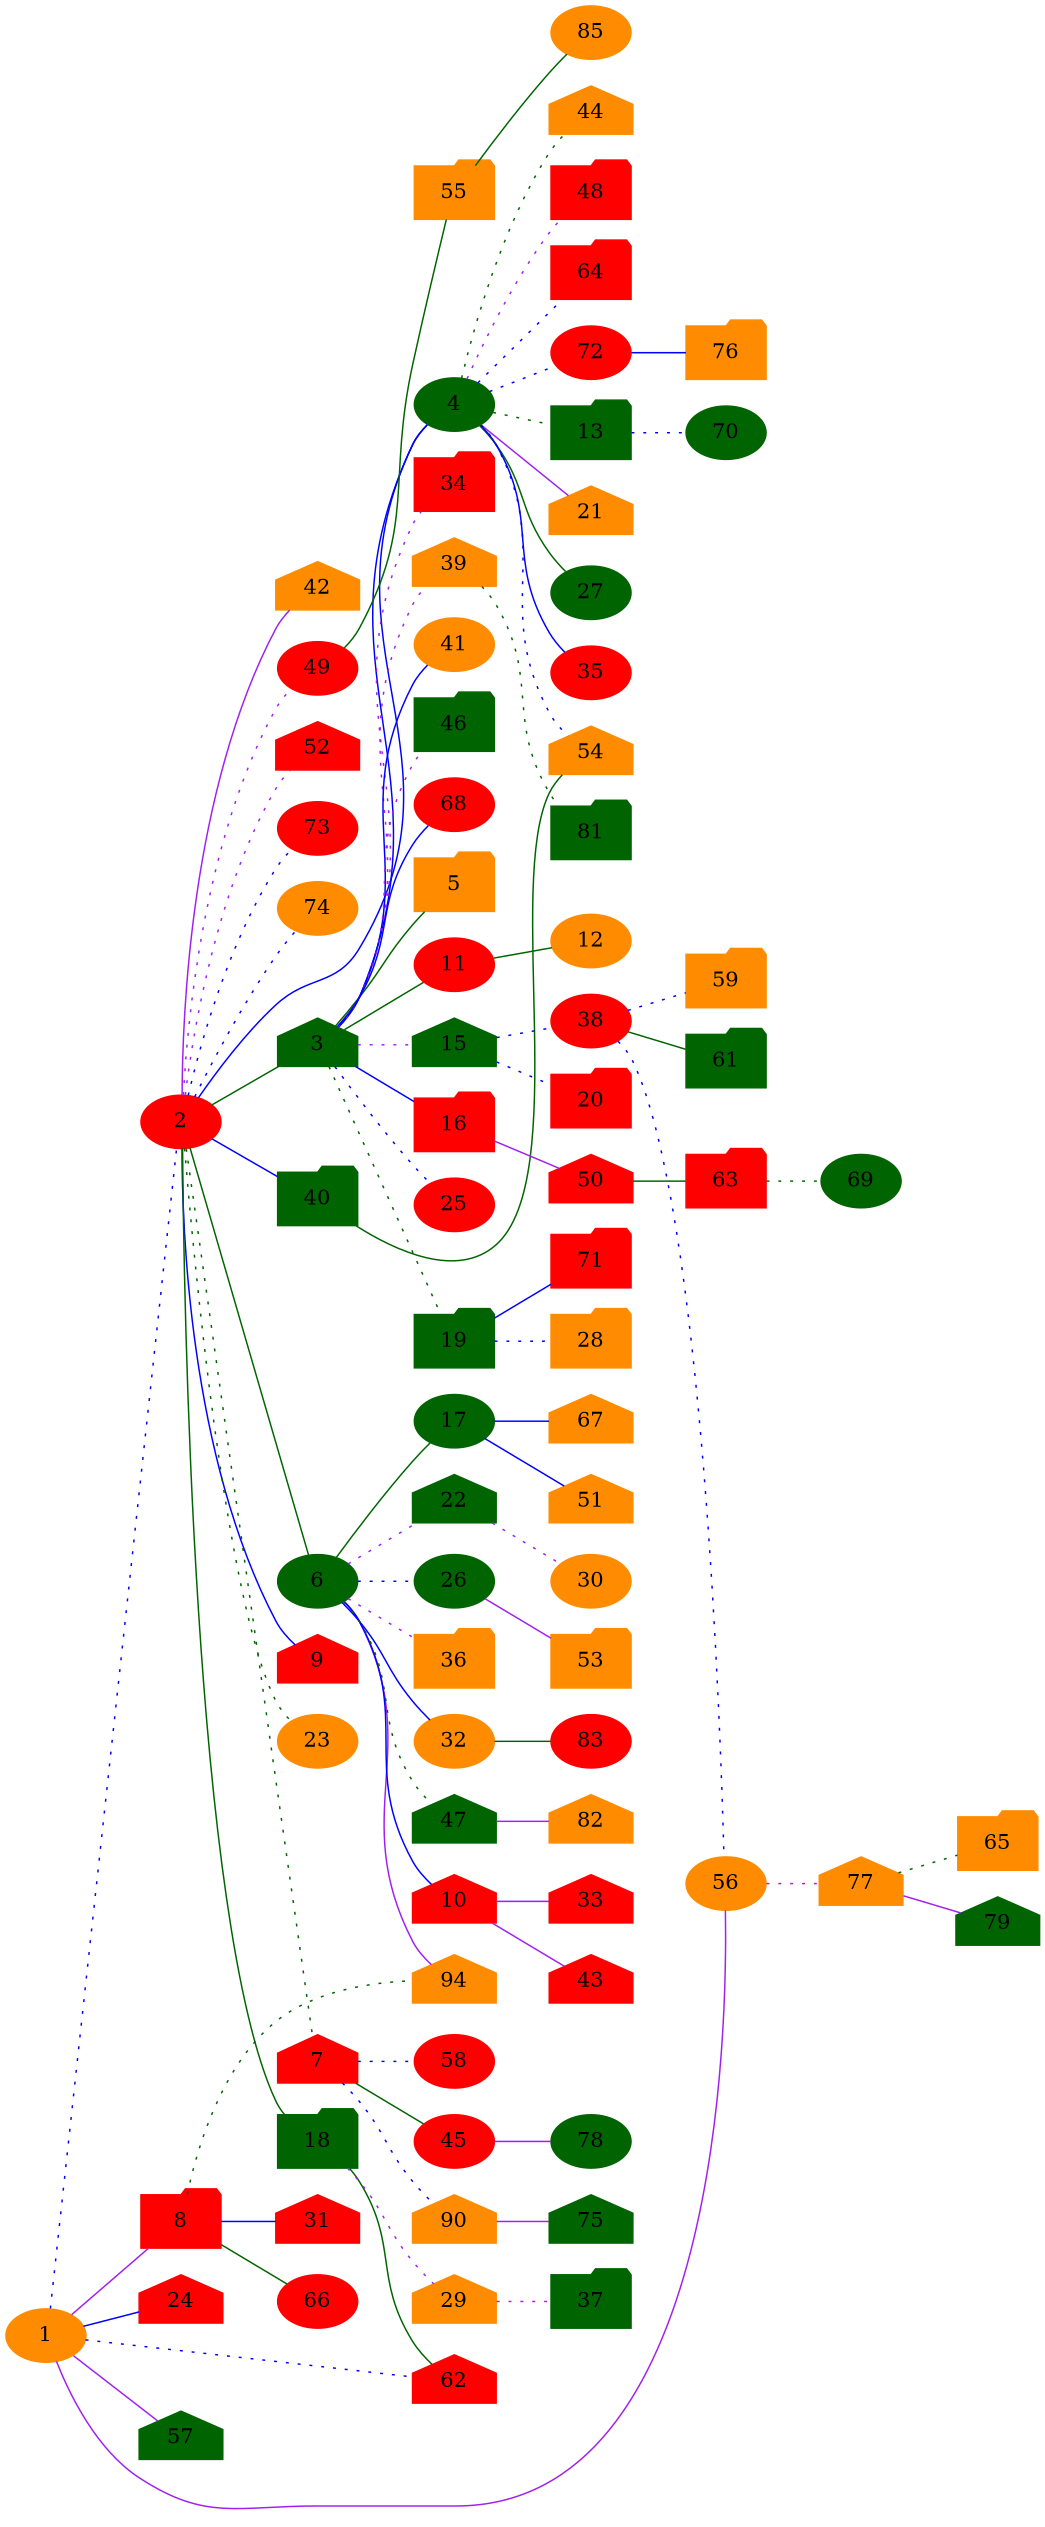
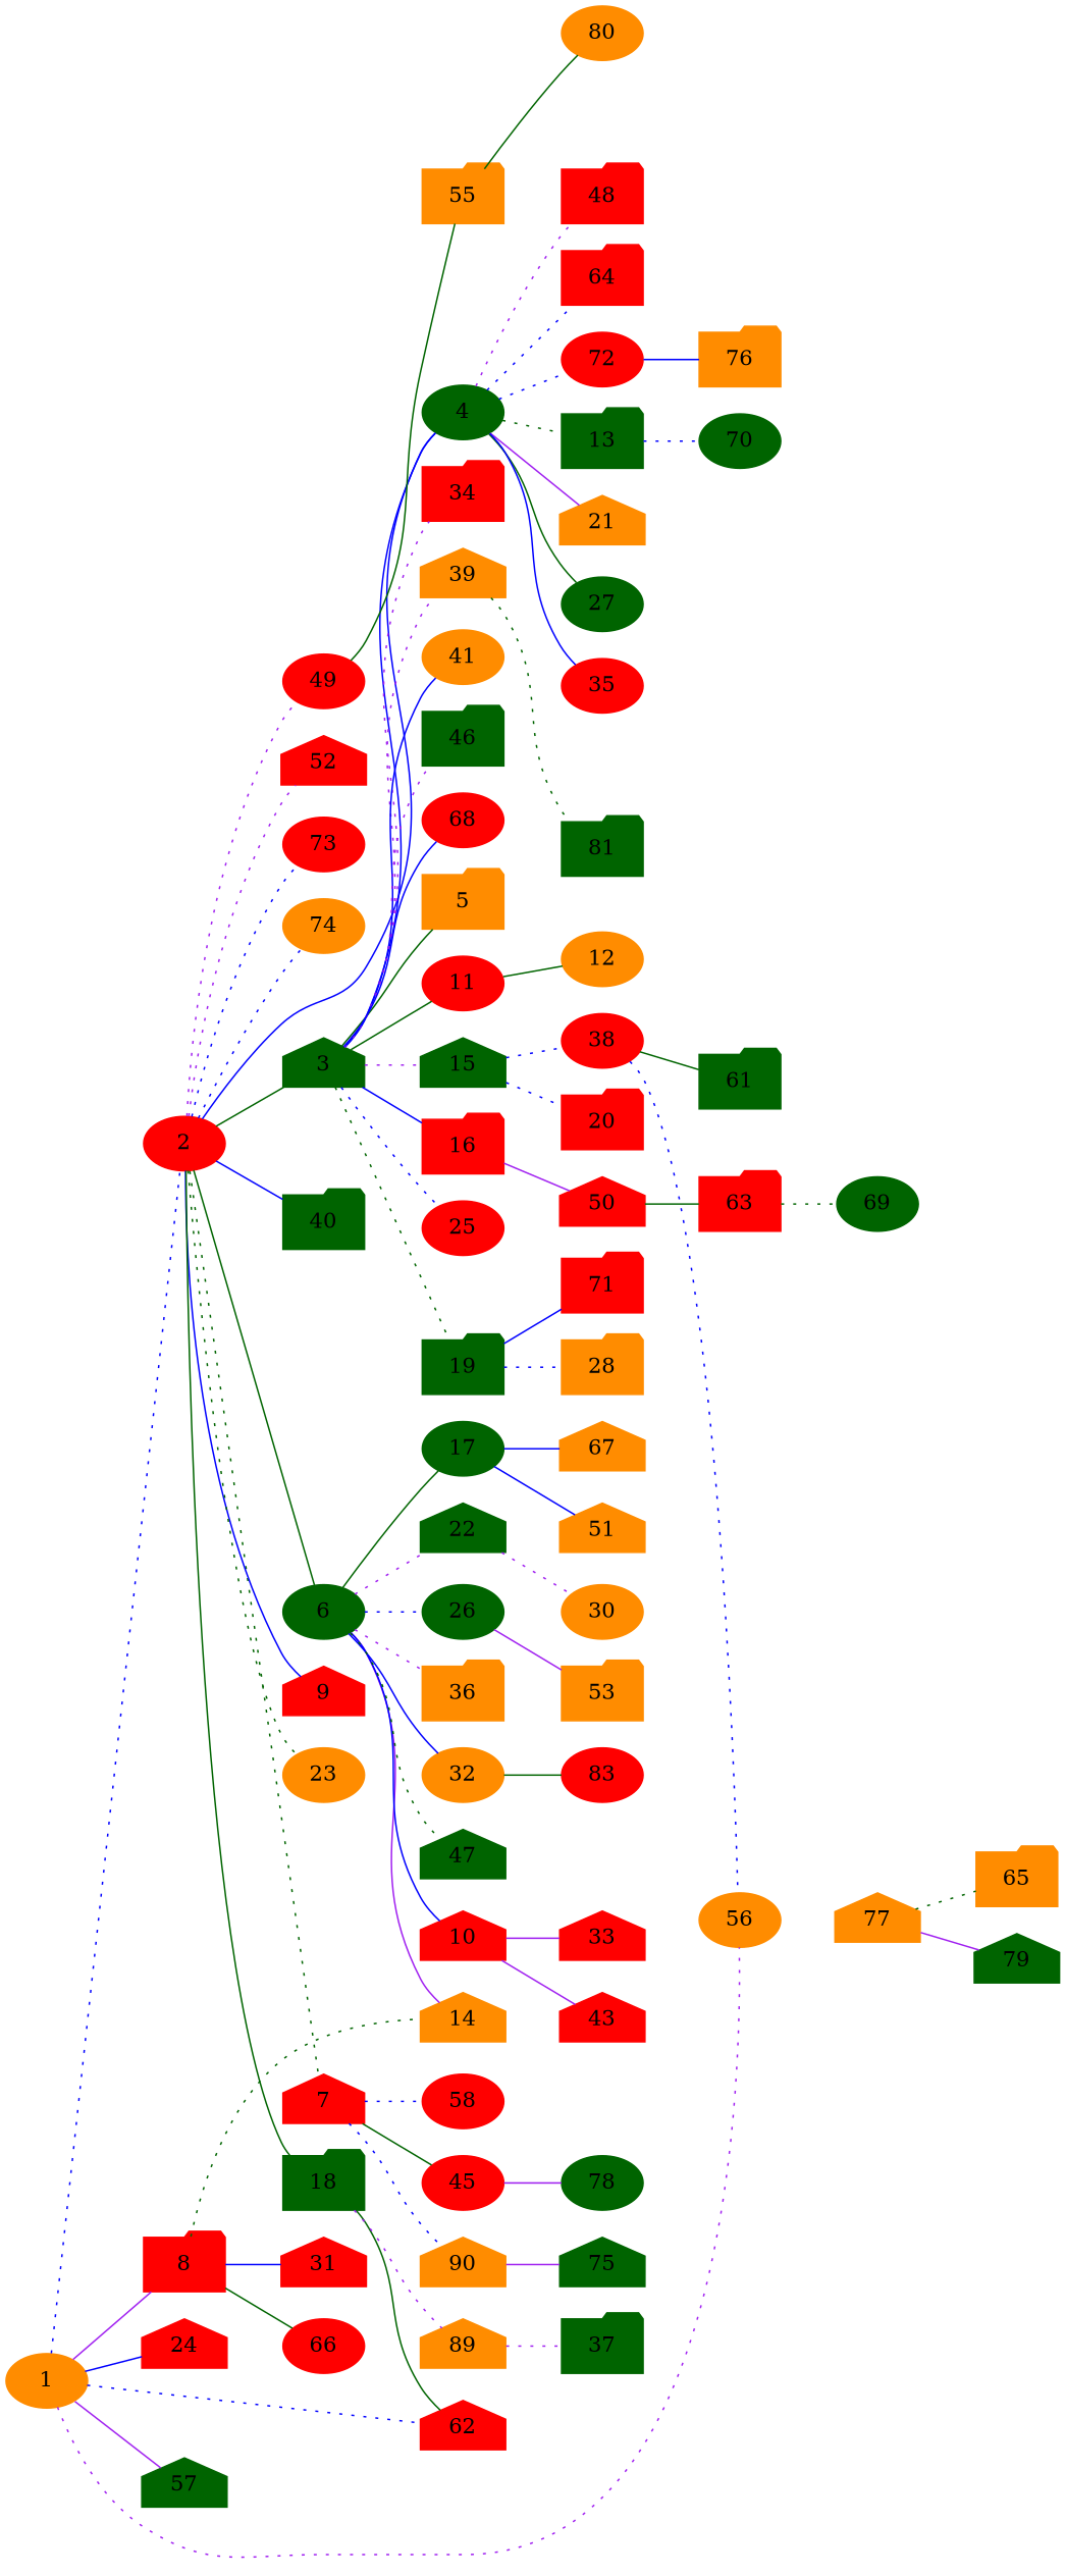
  graph {
    rankdir=LR
    node [color=red shape=ellipse style=filled]
    edge [color=blue style=solid]
    1 [color=darkorange]
    2
    8 [shape=folder]
    24 [shape=house]
    56 [color=darkorange]
    57 [color=darkgreen shape=house]
    62 [shape=house]
    3 [color=darkgreen shape=house]
    4 [color=darkgreen]
    6 [color=darkgreen]
    7 [shape=house]
    9 [shape=house]
    18 [color=darkgreen shape=folder]
    23 [color=darkorange]
    40 [color=darkgreen shape=folder]
-   42 [color=darkorange shape=house]
    49
    52 [shape=house]
    73
    74 [color=darkorange]
-   14 [color=darkorange shape=house label=94]
+   14 [color=darkorange shape=house]
    31 [shape=house]
    66
    77 [color=darkorange shape=house]
    5 [color=darkorange shape=folder]
    11
    15 [color=darkgreen shape=house]
    16 [shape=folder]
    19 [color=darkgreen shape=folder]
    25
    34 [shape=folder]
    39 [color=darkorange shape=house]
    41 [color=darkorange]
    46 [color=darkgreen shape=folder]
    68
    13 [color=darkgreen shape=folder]
    21 [color=darkorange shape=house]
    27 [color=darkgreen]
    35
-   44 [color=darkorange shape=house]
    48 [shape=folder]
-   54 [color=darkorange shape=house]
    64 [shape=folder]
    72
    10 [shape=house]
    17 [color=darkgreen]
    22 [color=darkgreen shape=house]
    26 [color=darkgreen]
    32 [color=darkorange]
    36 [color=darkorange shape=folder]
    47 [color=darkgreen shape=house]
    45
    58
    n54 [color=darkorange label=90 shape=house]
-   29 [color=darkorange shape=house]
+   29 [color=darkorange shape=house label=89]
    55 [color=darkorange shape=folder]
    12 [color=darkorange]
    20 [shape=folder]
    38
    50 [shape=house]
    28 [color=darkorange shape=folder]
    71 [shape=folder]
    81 [color=darkgreen shape=folder]
    70 [color=darkgreen]
    76 [color=darkorange shape=folder]
    33 [shape=house]
    43 [shape=house]
    51 [color=darkorange shape=house]
    67 [color=darkorange shape=house]
    30 [color=darkorange]
    53 [color=darkorange shape=folder]
    83
-   82 [color=darkorange shape=house]
    78 [color=darkgreen]
    75 [color=darkgreen shape=house]
-   59 [color=darkorange shape=folder]
    61 [color=darkgreen shape=folder]
    63 [shape=folder]
    37 [color=darkgreen shape=folder]
-   80 [color=darkorange label=85]
+   80 [color=darkorange]
    69 [color=darkgreen]
    65 [color=darkorange shape=folder]
    79 [color=darkgreen shape=house]
    1 -- 2 [style=dotted]
    1 -- 8 [color=purple]
    1 -- 24
-   1 -- 56 [color=purple]
+   1 -- 56 [color=purple style=dotted]
    1 -- 57 [color=purple]
    1 -- 62 [style=dotted]
    2 -- 3 [color=darkgreen]
    2 -- 4
    2 -- 6 [color=darkgreen]
    2 -- 7 [color=darkgreen style=dotted]
    2 -- 9
    2 -- 18 [color=darkgreen]
    2 -- 23 [color=darkgreen style=dotted]
    2 -- 40
-   2 -- 42 [color=purple]
    2 -- 49 [color=purple style=dotted]
    2 -- 52 [color=purple style=dotted]
    2 -- 73 [style=dotted]
    2 -- 74 [style=dotted]
    8 -- 14 [color=darkgreen style=dotted]
    8 -- 31
    8 -- 66 [color=darkgreen]
-   56 -- 77 [color=purple style=dotted]
    3 -- 4
    3 -- 5 [color=darkgreen]
    3 -- 11 [color=darkgreen]
    3 -- 15 [color=purple style=dotted]
    3 -- 16
    3 -- 19 [color=darkgreen style=dotted]
    3 -- 25 [style=dotted]
    3 -- 34 [color=purple style=dotted]
    3 -- 39 [color=purple style=dotted]
    3 -- 41
    3 -- 46 [color=purple style=dotted]
    3 -- 68
    4 -- 13 [color=darkgreen style=dotted]
    4 -- 21 [color=purple]
    4 -- 27 [color=darkgreen]
    4 -- 35
-   4 -- 44 [color=darkgreen style=dotted]
    4 -- 48 [color=purple style=dotted]
-   4 -- 54 [style=dotted]
    4 -- 64 [style=dotted]
    4 -- 72 [style=dotted]
    6 -- 14 [color=purple]
    6 -- 10
    6 -- 17 [color=darkgreen]
    6 -- 22 [color=purple style=dotted]
    6 -- 26 [style=dotted]
    6 -- 32
    6 -- 36 [color=purple style=dotted]
    6 -- 47 [color=darkgreen style=dotted]
    7 -- 45 [color=darkgreen]
    7 -- 58 [style=dotted]
    7 -- n54 [style=dotted]
    18 -- 62 [color=darkgreen]
    18 -- 29 [color=purple style=dotted]
-   40 -- 54 [color=darkgreen]
    49 -- 55 [color=darkgreen]
    77 -- 65 [color=darkgreen style=dotted]
    77 -- 79 [color=purple]
    11 -- 12 [color=darkgreen]
    15 -- 20 [style=dotted]
    15 -- 38 [style=dotted]
    16 -- 50 [color=purple]
    19 -- 28 [style=dotted]
    19 -- 71
    39 -- 81 [color=darkgreen style=dotted]
    13 -- 70 [style=dotted]
    72 -- 76
    10 -- 33 [color=purple]
    10 -- 43 [color=purple]
    17 -- 51
    17 -- 67
    22 -- 30 [color=purple style=dotted]
    26 -- 53 [color=purple]
    32 -- 83 [color=darkgreen]
-   47 -- 82 [color=purple]
    45 -- 78 [color=purple]
    n54 -- 75 [color=purple]
    29 -- 37 [color=purple style=dotted]
    55 -- 80 [color=darkgreen]
    38 -- 56 [style=dotted]
-   38 -- 59 [style=dotted]
    38 -- 61 [color=darkgreen]
    50 -- 63 [color=darkgreen]
    63 -- 69 [color=darkgreen style=dotted]
  }
